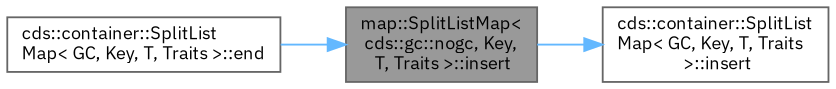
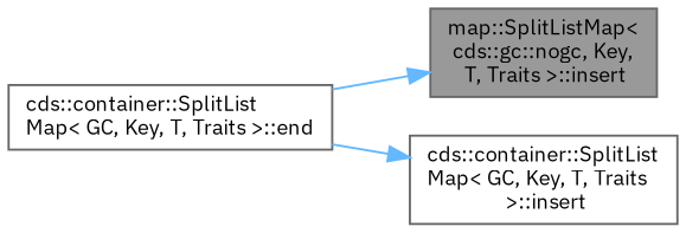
  digraph {
    fontname="IBM Plex Sans"
    rankdir=LR
    node [color=grey40 fillcolor=white fontname="IBM Plex Sans" fontsize=10 shape=box style=filled]
    edge [color=steelblue1 fontname="IBM Plex Sans" fontsize=10 labelfontname=Helvetica labelfontsize=10 style=solid]
    n1 [color=gray40 fillcolor=grey60 fontcolor=black height=0.2 label="map::SplitListMap\<\l cds::gc::nogc, Key,\l T, Traits \>::insert" width=0.4]
    n2 [height=0.2 label="cds::container::SplitList\lMap\< GC, Key, T, Traits\l \>::insert" width=0.4]
    n3 [height=0.2 label="cds::container::SplitList\lMap\< GC, Key, T, Traits \>::end" width=0.4]
-   n1 -> n2
+   n3 -> n2
    n3 -> n1
  }
